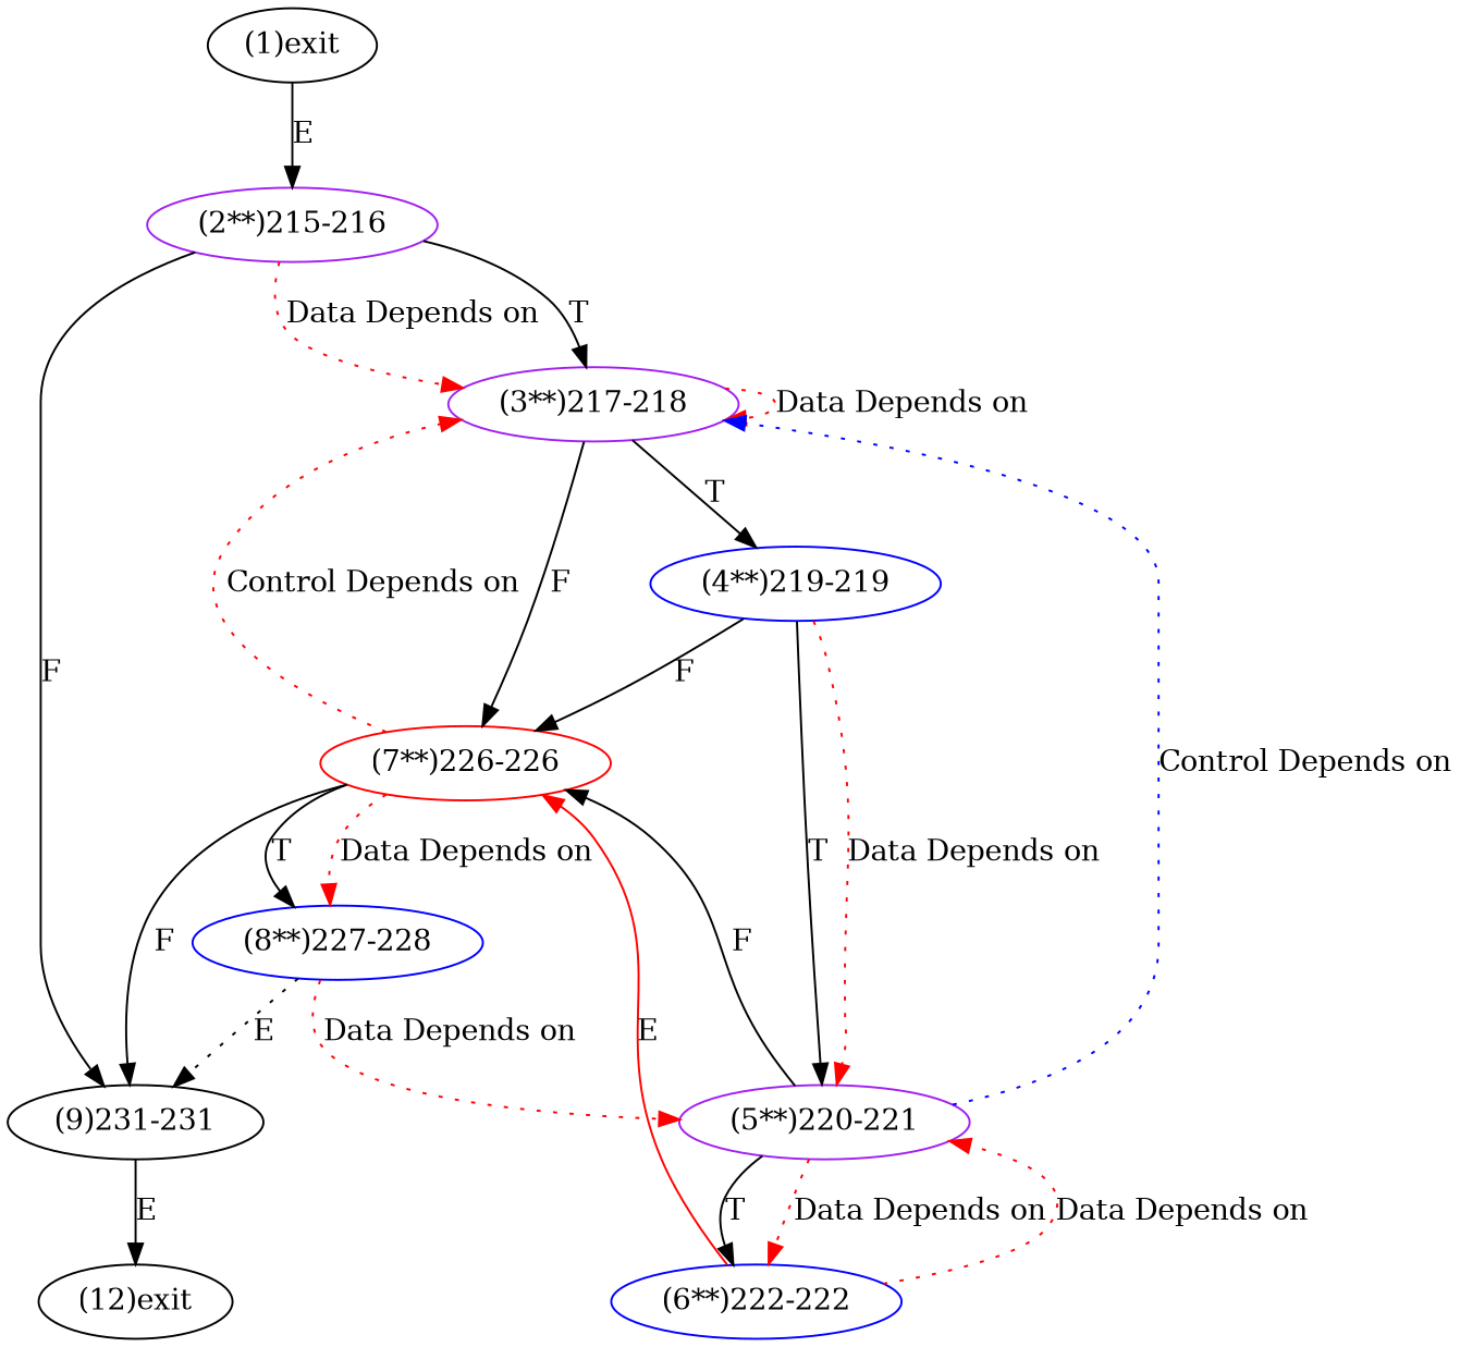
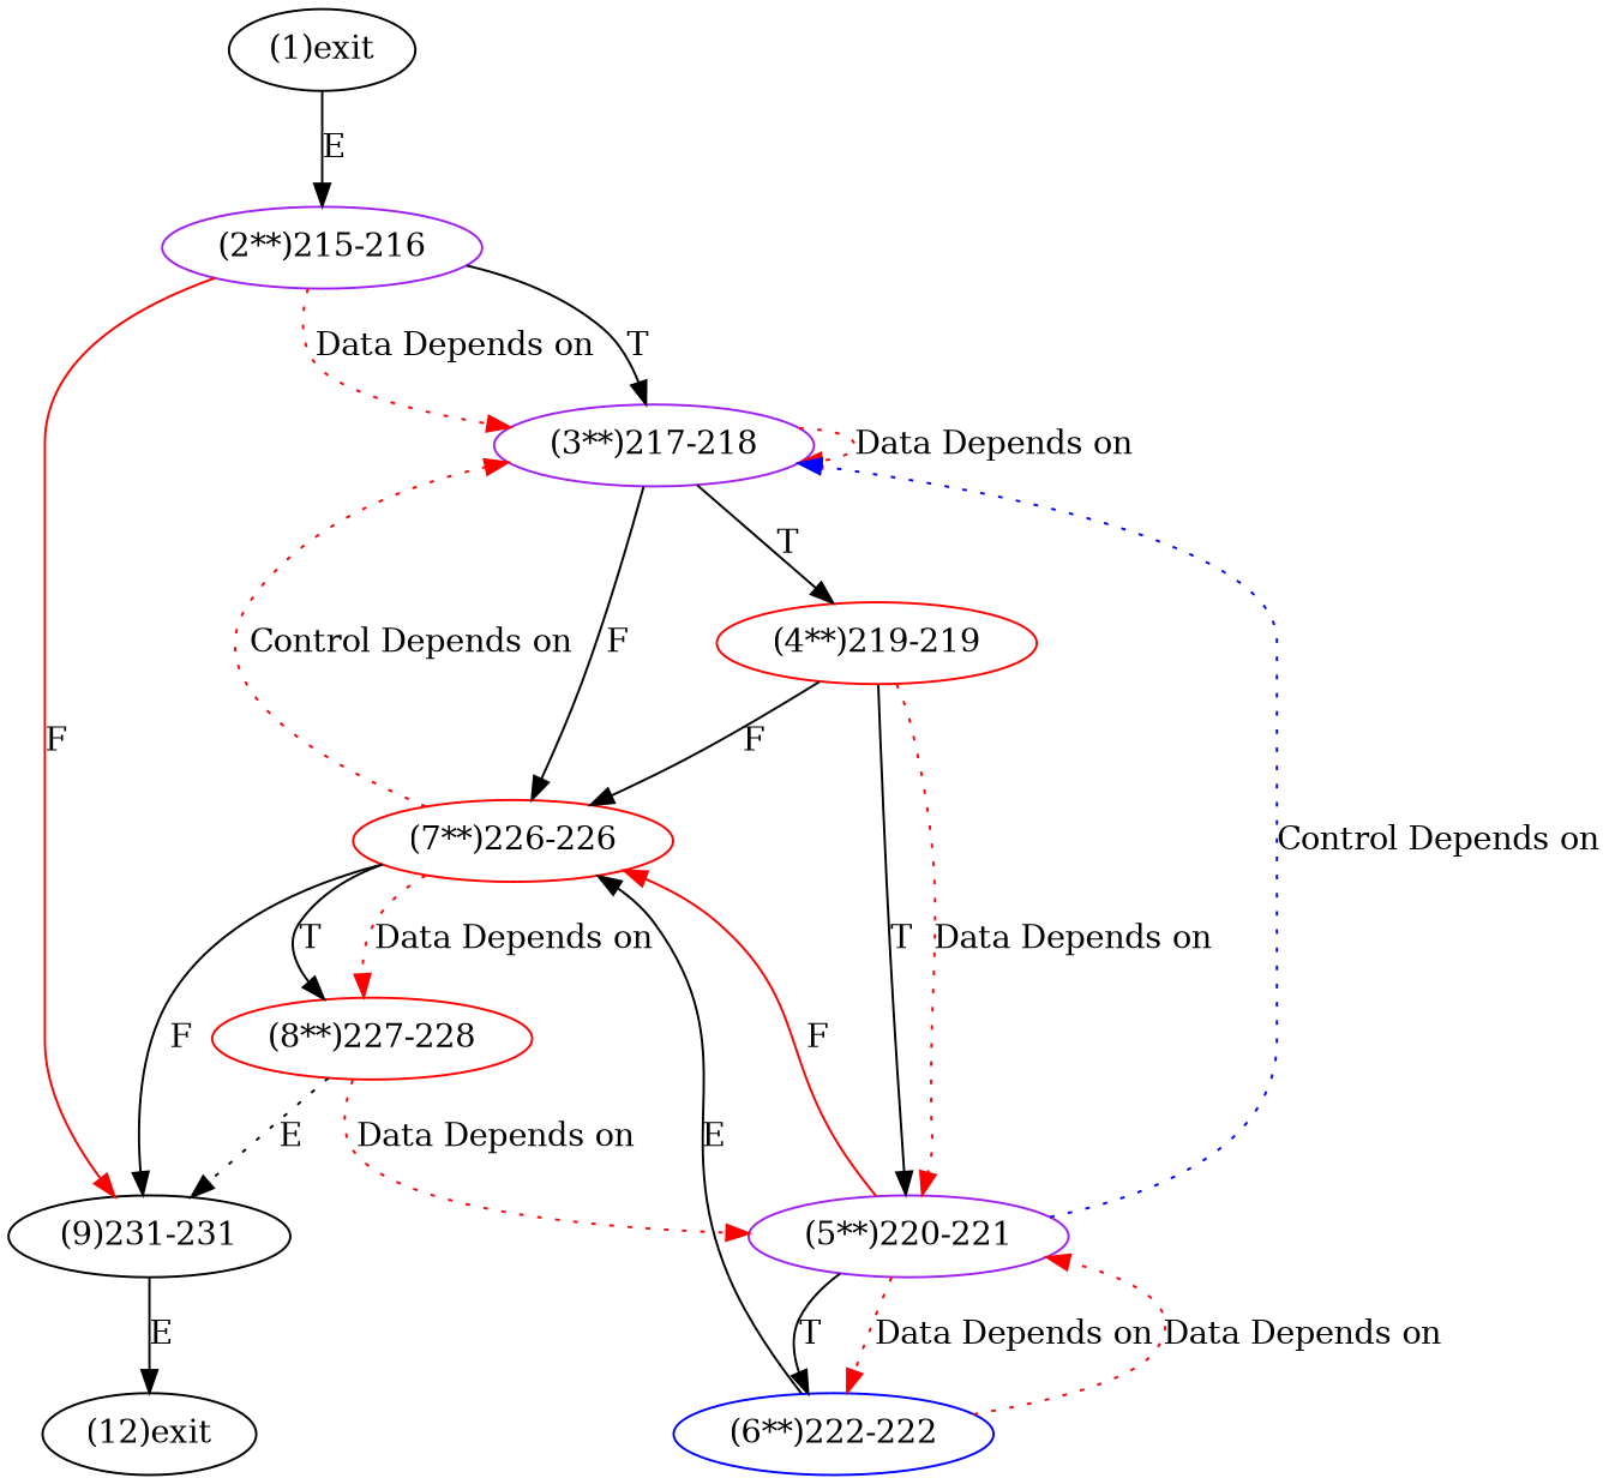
  digraph {
    n1 [label="(1)exit"]
    n2 [color=purple label="(2**)215-216"]
    n3 [color=purple label="(3**)217-218"]
    n4 [label="(9)231-231"]
-   n5 [color=blue label="(4**)219-219"]
+   n5 [color=red label="(4**)219-219"]
    n6 [color=red label="(7**)226-226"]
    n7 [label="(12)exit"]
    n8 [color=purple label="(5**)220-221"]
-   n9 [color=blue label="(8**)227-228"]
+   n9 [color=red label="(8**)227-228"]
    n10 [color=blue label="(6**)222-222"]
    n1 -> n2 [label=E]
    n2 -> n3 [label=T]
    n2 -> n3 [color=red label="Data Depends on" style=dotted]
-   n2 -> n4 [label=F]
+   n2 -> n4 [label=F color=red]
    n3 -> n3 [color=red label="Data Depends on" style=dotted]
    n3 -> n5 [label=T]
    n3 -> n6 [label=F]
    n4 -> n7 [label=E]
    n5 -> n6 [label=F]
    n5 -> n8 [label=T]
    n5 -> n8 [color=red label="Data Depends on" style=dotted]
    n6 -> n3 [color=red label="Control Depends on" style=dotted]
    n6 -> n4 [label=F]
    n6 -> n9 [label=T]
    n6 -> n9 [color=red label="Data Depends on" style=dotted]
    n8 -> n3 [color=blue label="Control Depends on" style=dotted]
-   n8 -> n6 [label=F]
+   n8 -> n6 [label=F color=red]
    n8 -> n10 [label=T]
    n8 -> n10 [color=red label="Data Depends on" style=dotted]
    n9 -> n4 [label=E style=dotted]
    n9 -> n8 [color=red label="Data Depends on" style=dotted]
-   n10 -> n6 [label=E color=red]
+   n10 -> n6 [label=E]
    n10 -> n8 [color=red label="Data Depends on" style=dotted]
  }
